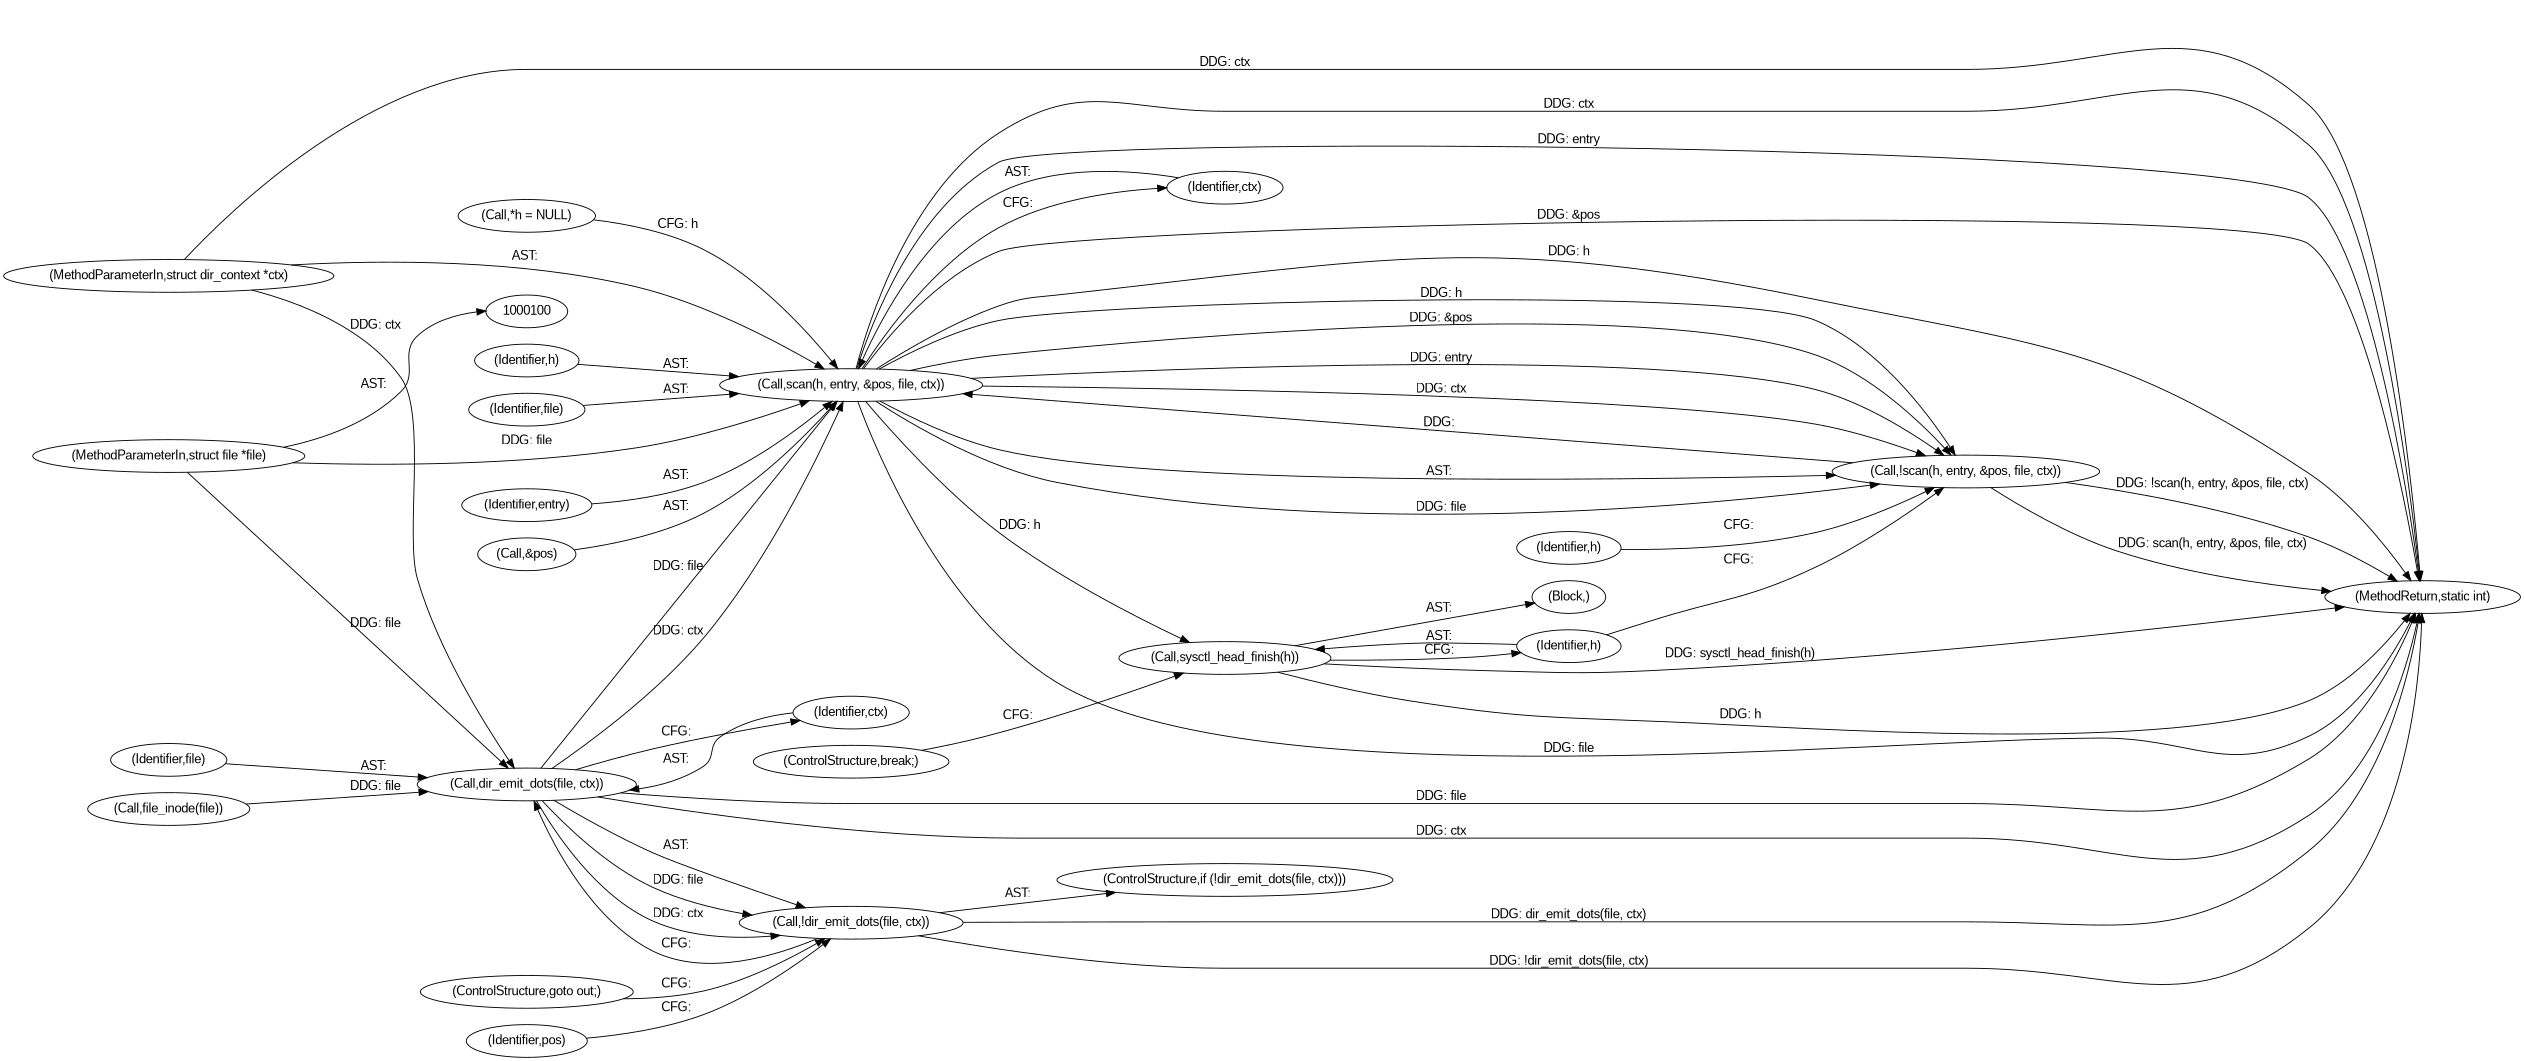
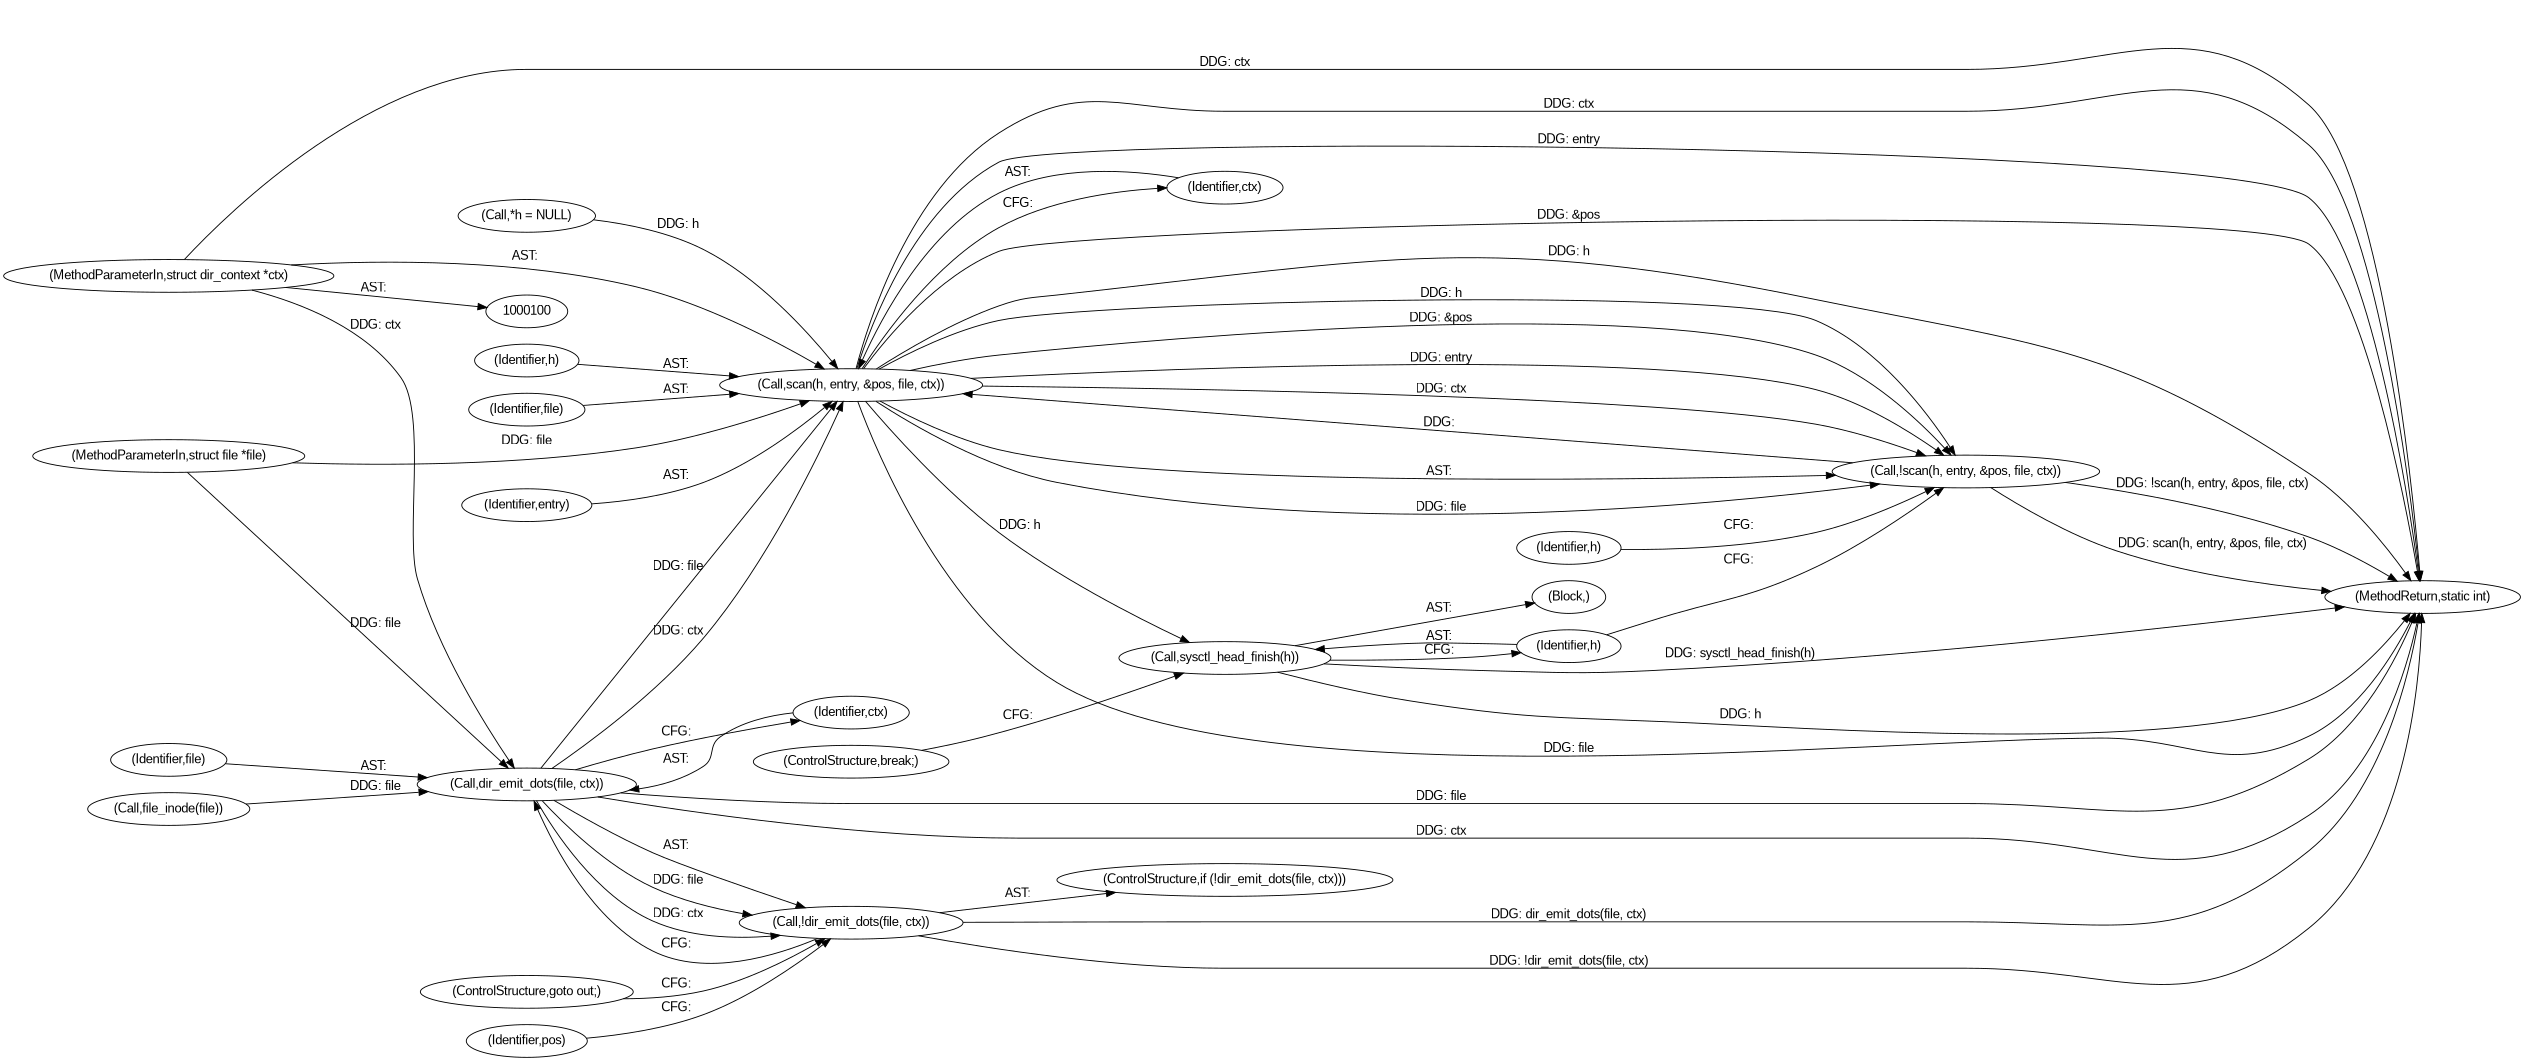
  digraph {
    fontname="Liberation Sans"
    rankdir=LR
    node [fontname="Liberation Sans"]
    edge [fontname="Liberation Sans"]
    n1 [label="(MethodParameterIn,struct dir_context *ctx)"]
    n2 [label="(Call,dir_emit_dots(file, ctx))"]
    n3 [label="(Call,scan(h, entry, &pos, file, ctx))"]
    n4 [label="(MethodReturn,static int)"]
    1000100
    n6 [label="(Call,!dir_emit_dots(file, ctx))"]
    n7 [label="(Identifier,ctx)"]
    n8 [label="(Call,!scan(h, entry, &pos, file, ctx))"]
    n9 [label="(Call,sysctl_head_finish(h))"]
    n10 [label="(Identifier,ctx)"]
    n11 [label="(ControlStructure,if (!dir_emit_dots(file, ctx)))"]
    n12 [label="(Block,)"]
    n13 [label="(Identifier,h)"]
    n14 [label="(Identifier,h)"]
    n15 [label="(Identifier,file)"]
    n16 [label="(Identifier,entry)"]
    n17 [label="(ControlStructure,break;)"]
-   n18 [label="(Call,&pos)"]
    n19 [label="(Identifier,file)"]
    n20 [label="(Identifier,h)"]
    n21 [label="(Identifier,pos)"]
    n22 [label="(Call,file_inode(file))"]
    n23 [label="(ControlStructure,goto out;)"]
    n24 [label="(MethodParameterIn,struct file *file)"]
    n25 [label="(Call,*h = NULL)"]
    n1 -> n2 [label="DDG: ctx"]
    n1 -> n3 [label="AST: "]
    n1 -> n4 [label="DDG: ctx"]
-   n24 -> 1000100 [label="AST: "]
+   n1 -> 1000100 [label="AST: "]
    n2 -> n3 [label="DDG: file"]
    n2 -> n3 [label="DDG: ctx"]
    n2 -> n4 [label="DDG: file"]
    n2 -> n4 [label="DDG: ctx"]
    n2 -> n6 [label="AST: "]
    n2 -> n6 [label="DDG: file"]
    n2 -> n6 [label="DDG: ctx"]
    n2 -> n7 [label="CFG: "]
    n3 -> n4 [label="DDG: ctx"]
    n3 -> n4 [label="DDG: entry"]
    n3 -> n4 [label="DDG: &pos"]
    n3 -> n4 [label="DDG: h"]
    n3 -> n4 [label="DDG: file"]
    n3 -> n8 [label="AST: "]
    n3 -> n8 [label="DDG: file"]
    n3 -> n8 [label="DDG: h"]
    n3 -> n8 [label="DDG: &pos"]
    n3 -> n8 [label="DDG: entry"]
    n3 -> n8 [label="DDG: ctx"]
    n3 -> n9 [label="DDG: h"]
    n3 -> n10 [label="CFG: "]
    n6 -> n2 [label="CFG: "]
    n6 -> n4 [label="DDG: dir_emit_dots(file, ctx)"]
    n6 -> n4 [label="DDG: !dir_emit_dots(file, ctx)"]
    n6 -> n11 [label="AST: "]
    n7 -> n2 [label="AST: "]
    n8 -> n3 [label="DDG: "]
    n8 -> n4 [label="DDG: scan(h, entry, &pos, file, ctx)"]
    n8 -> n4 [label="DDG: !scan(h, entry, &pos, file, ctx)"]
    n9 -> n4 [label="DDG: h"]
    n9 -> n4 [label="DDG: sysctl_head_finish(h)"]
    n9 -> n12 [label="AST: "]
    n9 -> n13 [label="CFG: "]
    n10 -> n3 [label="AST: "]
    n13 -> n8 [label="CFG: "]
    n13 -> n9 [label="AST: "]
    n14 -> n3 [label="AST: "]
    n15 -> n3 [label="AST: "]
    n16 -> n3 [label="AST: "]
    n17 -> n9 [label="CFG: "]
-   n18 -> n3 [label="AST: "]
    n19 -> n2 [label="AST: "]
    n20 -> n8 [label="CFG: "]
    n21 -> n6 [label="CFG: "]
    n22 -> n2 [label="DDG: file"]
    n23 -> n6 [label="CFG: "]
    n24 -> n2 [label="DDG: file"]
    n24 -> n3 [label="DDG: file"]
-   n25 -> n3 [label="CFG: h"]
+   n25 -> n3 [label="DDG: h"]
  }
